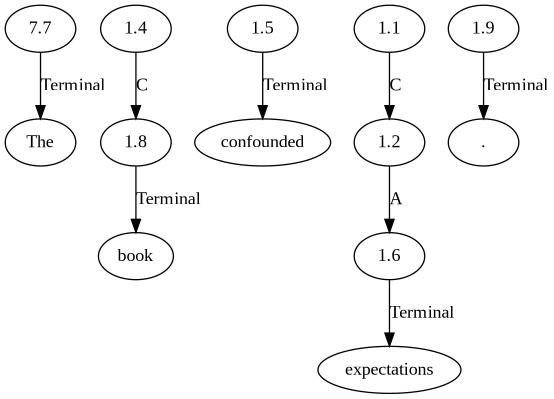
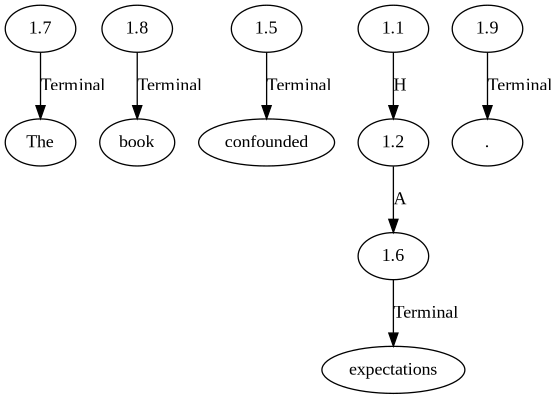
  digraph {
    fontname="Liberation Serif"
    node [fontname="Liberation Serif" ordering=out]
    edge [fontname="Liberation Serif" ordering=out]
    n1 [label=The]
    n2 [label=book]
    n3 [label=confounded]
    n4 [label=expectations]
    n5 [label="."]
    n6 [label=1.1]
    n7 [label=1.2]
    n8 [label=1.6]
-   n9 [label=1.4]
    n10 [label=1.8]
    n11 [label=1.5]
    n12 [label=1.9]
-   n13 [label=7.7]
-   n6 -> n7 [label=C]
+   n13 [label=1.7]
+   n6 -> n7 [label=H]
    n7 -> n8 [label=A]
    n8 -> n4 [label=Terminal]
-   n9 -> n10 [label=C]
    n10 -> n2 [label=Terminal]
    n11 -> n3 [label=Terminal]
    n12 -> n5 [label=Terminal]
    n13 -> n1 [label=Terminal]
  }
